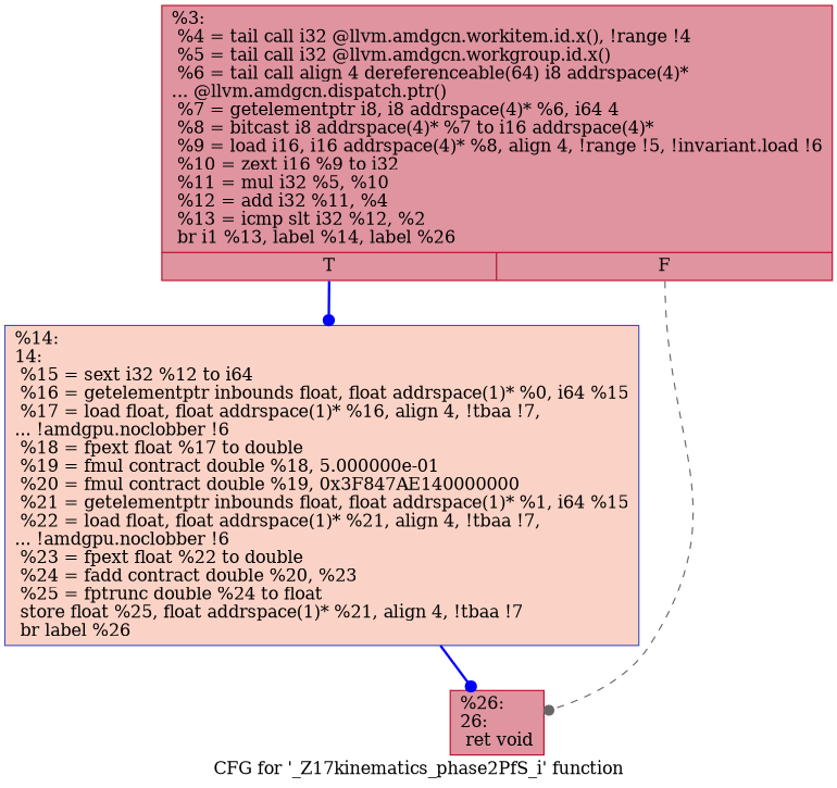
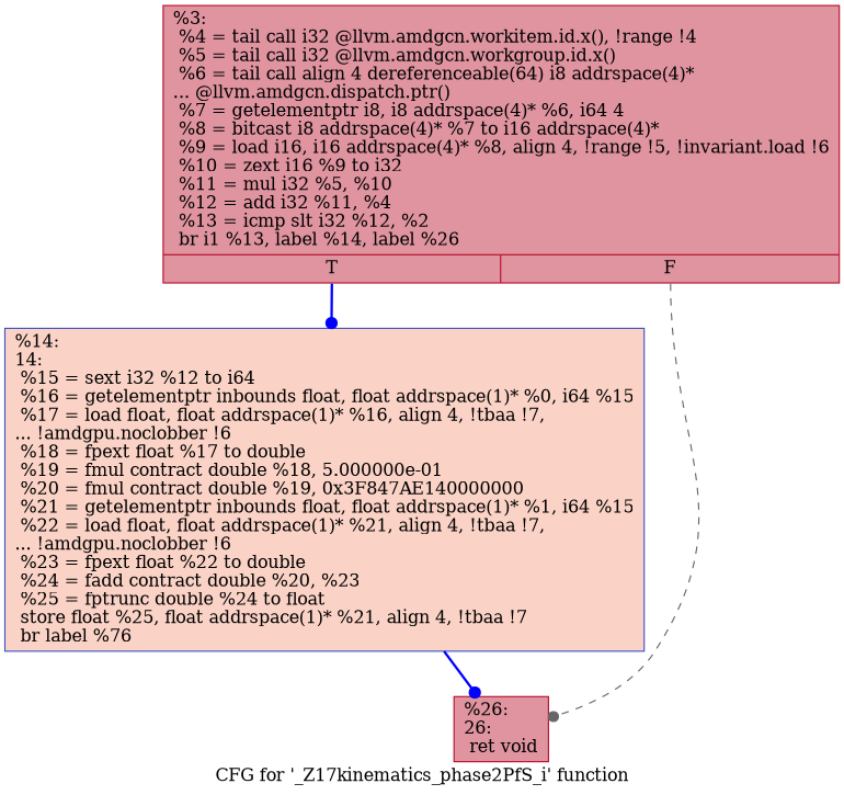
  digraph {
    label="CFG for '_Z17kinematics_phase2PfS_i' function"
    node [color="#b70d28ff" fillcolor="#b70d2870" shape=record style=filled]
    edge [color=blue style=bold arrowhead=dot]
    n1 [label="{%3:\l  %4 = tail call i32 @llvm.amdgcn.workitem.id.x(), !range !4\l  %5 = tail call i32 @llvm.amdgcn.workgroup.id.x()\l  %6 = tail call align 4 dereferenceable(64) i8 addrspace(4)*\l... @llvm.amdgcn.dispatch.ptr()\l  %7 = getelementptr i8, i8 addrspace(4)* %6, i64 4\l  %8 = bitcast i8 addrspace(4)* %7 to i16 addrspace(4)*\l  %9 = load i16, i16 addrspace(4)* %8, align 4, !range !5, !invariant.load !6\l  %10 = zext i16 %9 to i32\l  %11 = mul i32 %5, %10\l  %12 = add i32 %11, %4\l  %13 = icmp slt i32 %12, %2\l  br i1 %13, label %14, label %26\l|{<s0>T|<s1>F}}"]
-   n2 [color="#3d50c3ff" fillcolor="#f59c7d70" label="{%14:\l14:                                               \l  %15 = sext i32 %12 to i64\l  %16 = getelementptr inbounds float, float addrspace(1)* %0, i64 %15\l  %17 = load float, float addrspace(1)* %16, align 4, !tbaa !7,\l... !amdgpu.noclobber !6\l  %18 = fpext float %17 to double\l  %19 = fmul contract double %18, 5.000000e-01\l  %20 = fmul contract double %19, 0x3F847AE140000000\l  %21 = getelementptr inbounds float, float addrspace(1)* %1, i64 %15\l  %22 = load float, float addrspace(1)* %21, align 4, !tbaa !7,\l... !amdgpu.noclobber !6\l  %23 = fpext float %22 to double\l  %24 = fadd contract double %20, %23\l  %25 = fptrunc double %24 to float\l  store float %25, float addrspace(1)* %21, align 4, !tbaa !7\l  br label %26\l}"]
+   n2 [color="#3d50c3ff" fillcolor="#f59c7d70" label="{%14:\l14:                                               \l  %15 = sext i32 %12 to i64\l  %16 = getelementptr inbounds float, float addrspace(1)* %0, i64 %15\l  %17 = load float, float addrspace(1)* %16, align 4, !tbaa !7,\l... !amdgpu.noclobber !6\l  %18 = fpext float %17 to double\l  %19 = fmul contract double %18, 5.000000e-01\l  %20 = fmul contract double %19, 0x3F847AE140000000\l  %21 = getelementptr inbounds float, float addrspace(1)* %1, i64 %15\l  %22 = load float, float addrspace(1)* %21, align 4, !tbaa !7,\l... !amdgpu.noclobber !6\l  %23 = fpext float %22 to double\l  %24 = fadd contract double %20, %23\l  %25 = fptrunc double %24 to float\l  store float %25, float addrspace(1)* %21, align 4, !tbaa !7\l  br label %76\l}"]
    n3 [label="{%26:\l26:                                               \l  ret void\l}"]
    n1 -> n2 [tailport=s0]
    n1 -> n3 [tailport=s1 color=gray40 style=dashed]
    n2 -> n3
  }
